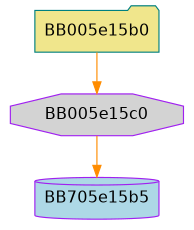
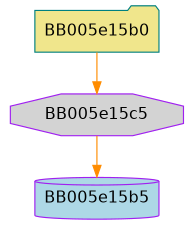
  digraph {
    fontname="DejaVu Sans"
    splines=ortho
    node [color=purple fontname="DejaVu Sans" style=filled]
    edge [color=darkorange fontname="DejaVu Sans"]
    BB005e15b0 [color=teal fillcolor=khaki shape=folder]
-   BB005e15c0 [fillcolor=lightgrey shape=octagon]
-   BB005e15b5 [fillcolor=lightblue shape=cylinder label=BB705e15b5]
+   BB005e15c0 [fillcolor=lightgrey shape=octagon label=BB005e15c5]
+   BB005e15b5 [fillcolor=lightblue shape=cylinder]
    BB005e15b0 -> BB005e15c0
    BB005e15c0 -> BB005e15b5
  }
